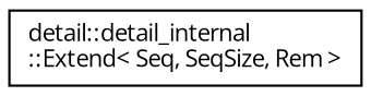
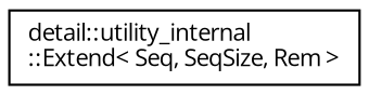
  digraph {
    rankdir=LR
    fontname="Open Sans"
-   n1 [color=black fillcolor=white fontname="Open Sans" fontsize=10 height=0.2 label="detail::detail_internal\l::Extend\< Seq, SeqSize, Rem \>" shape=record style=filled width=0.4]
+   n1 [color=black fillcolor=white fontname="Open Sans" fontsize=10 height=0.2 label="detail::utility_internal\l::Extend\< Seq, SeqSize, Rem \>" shape=record style=filled width=0.4]
  }
